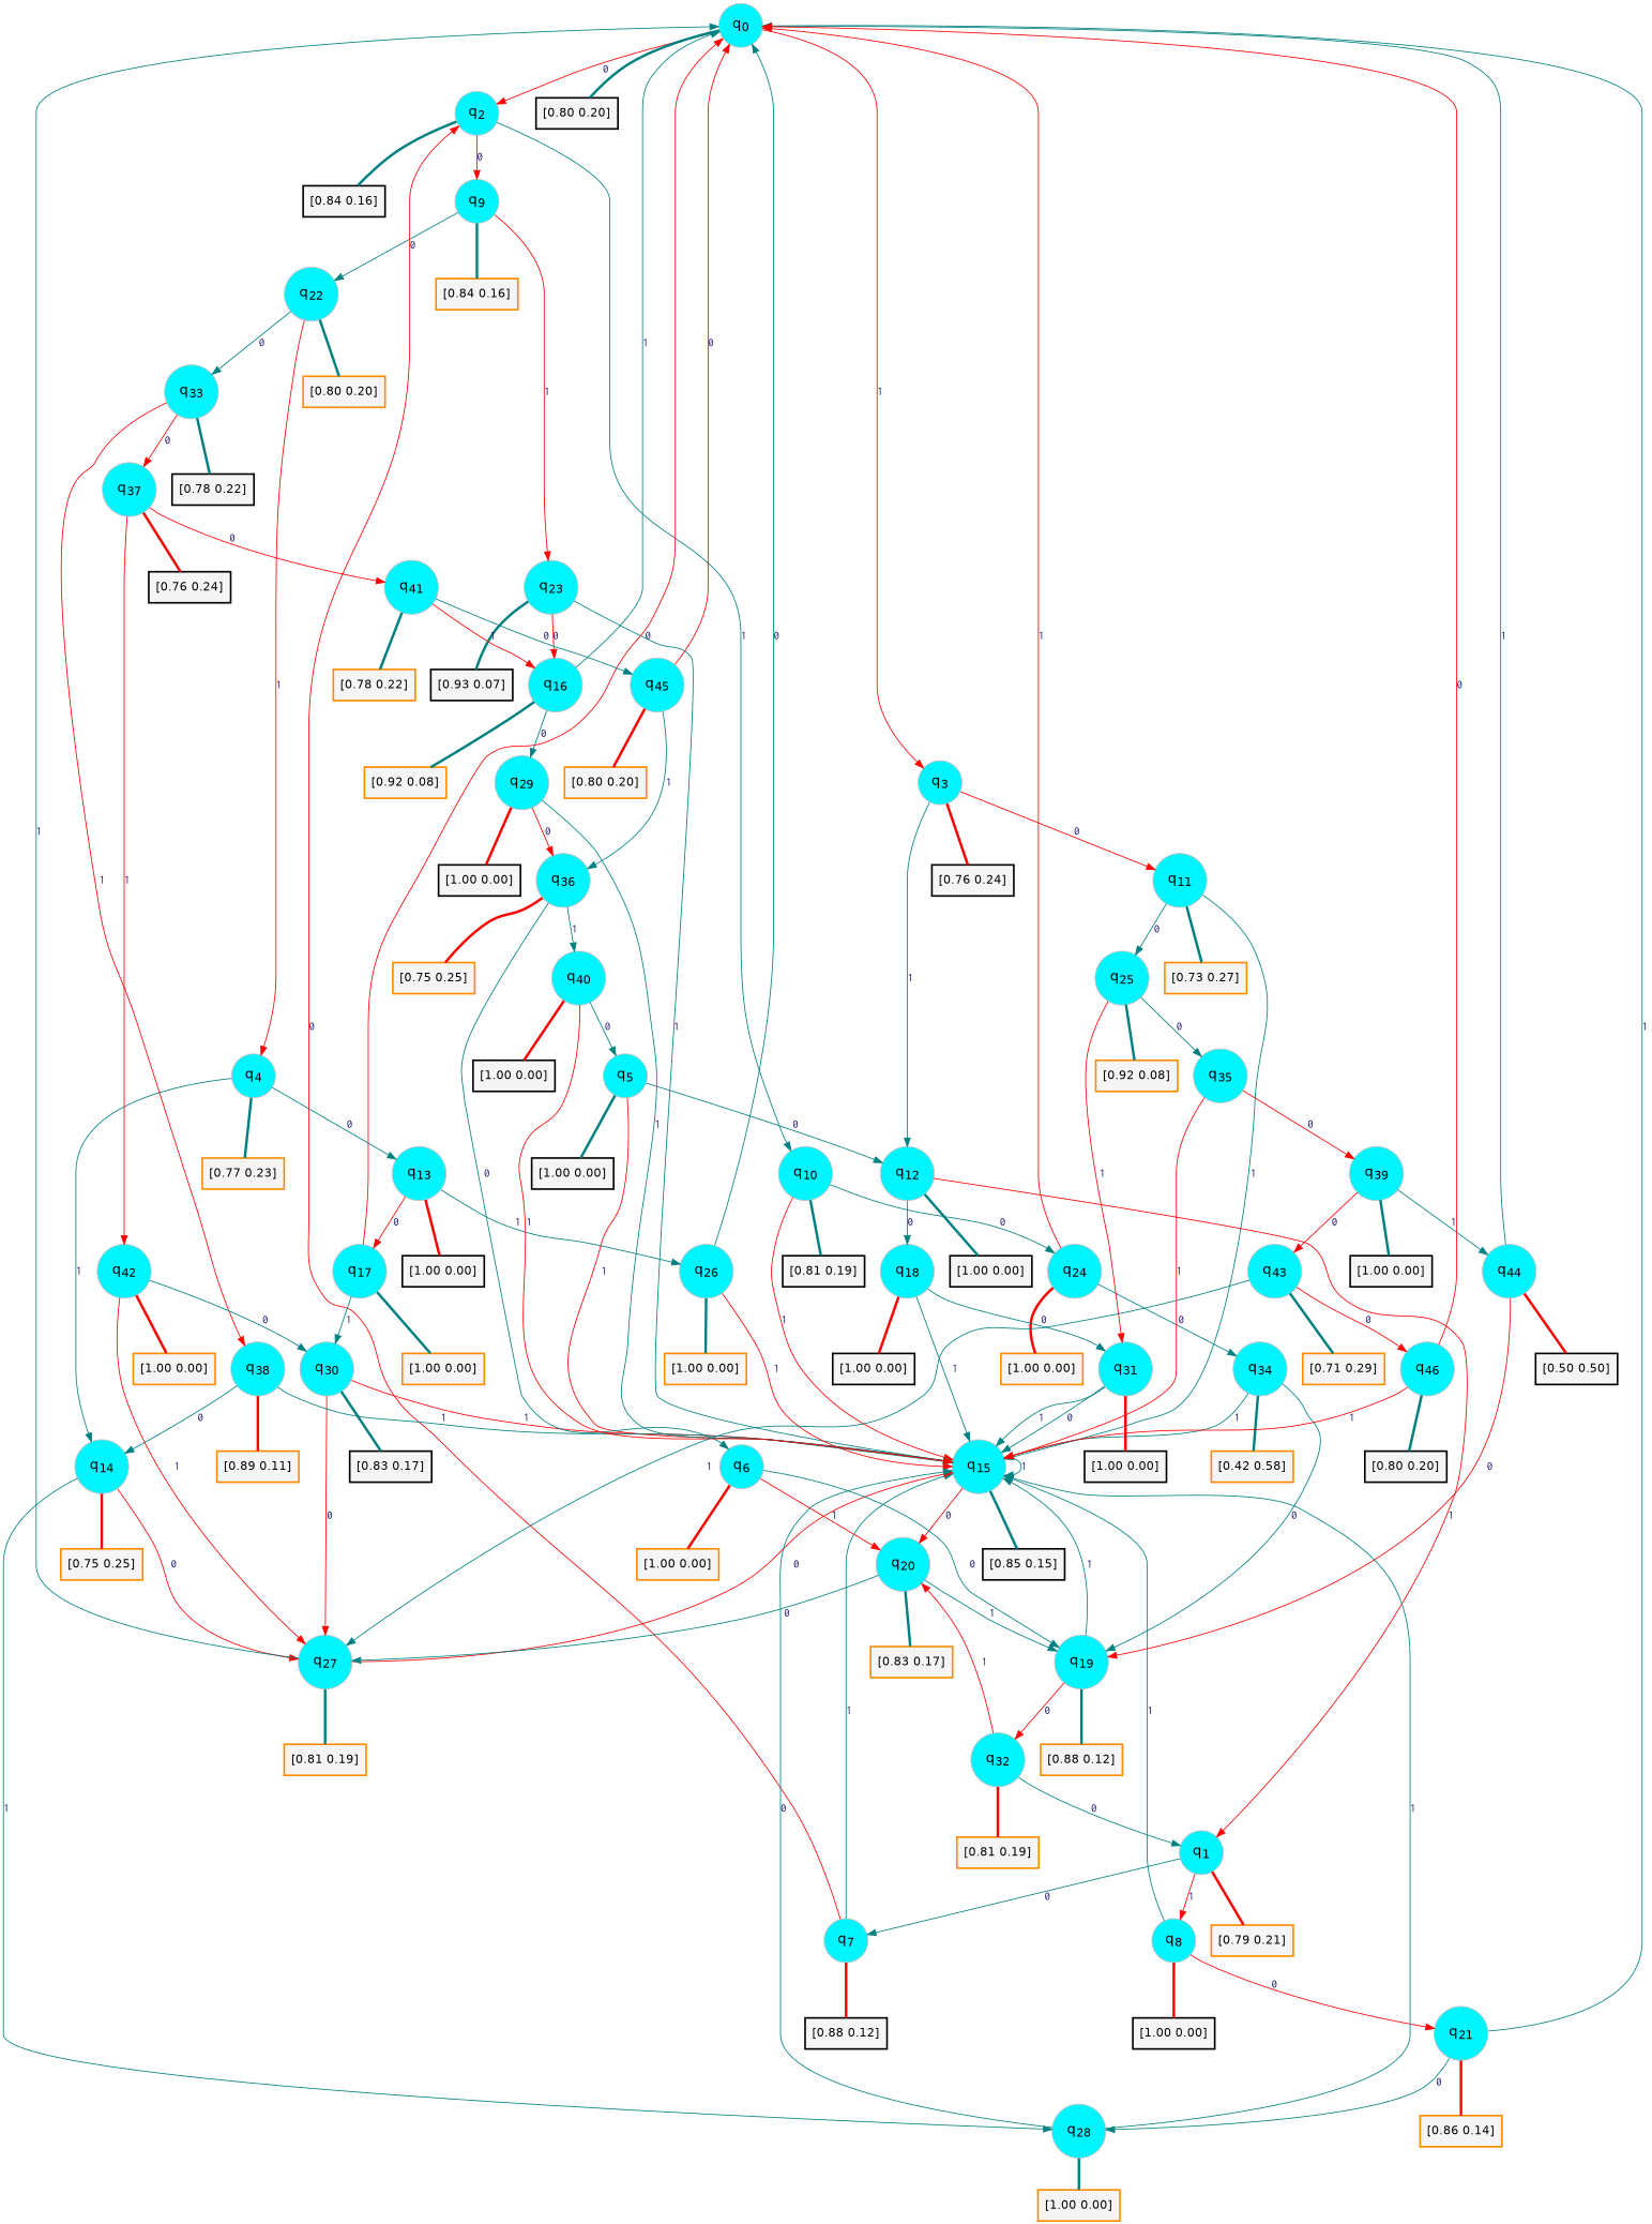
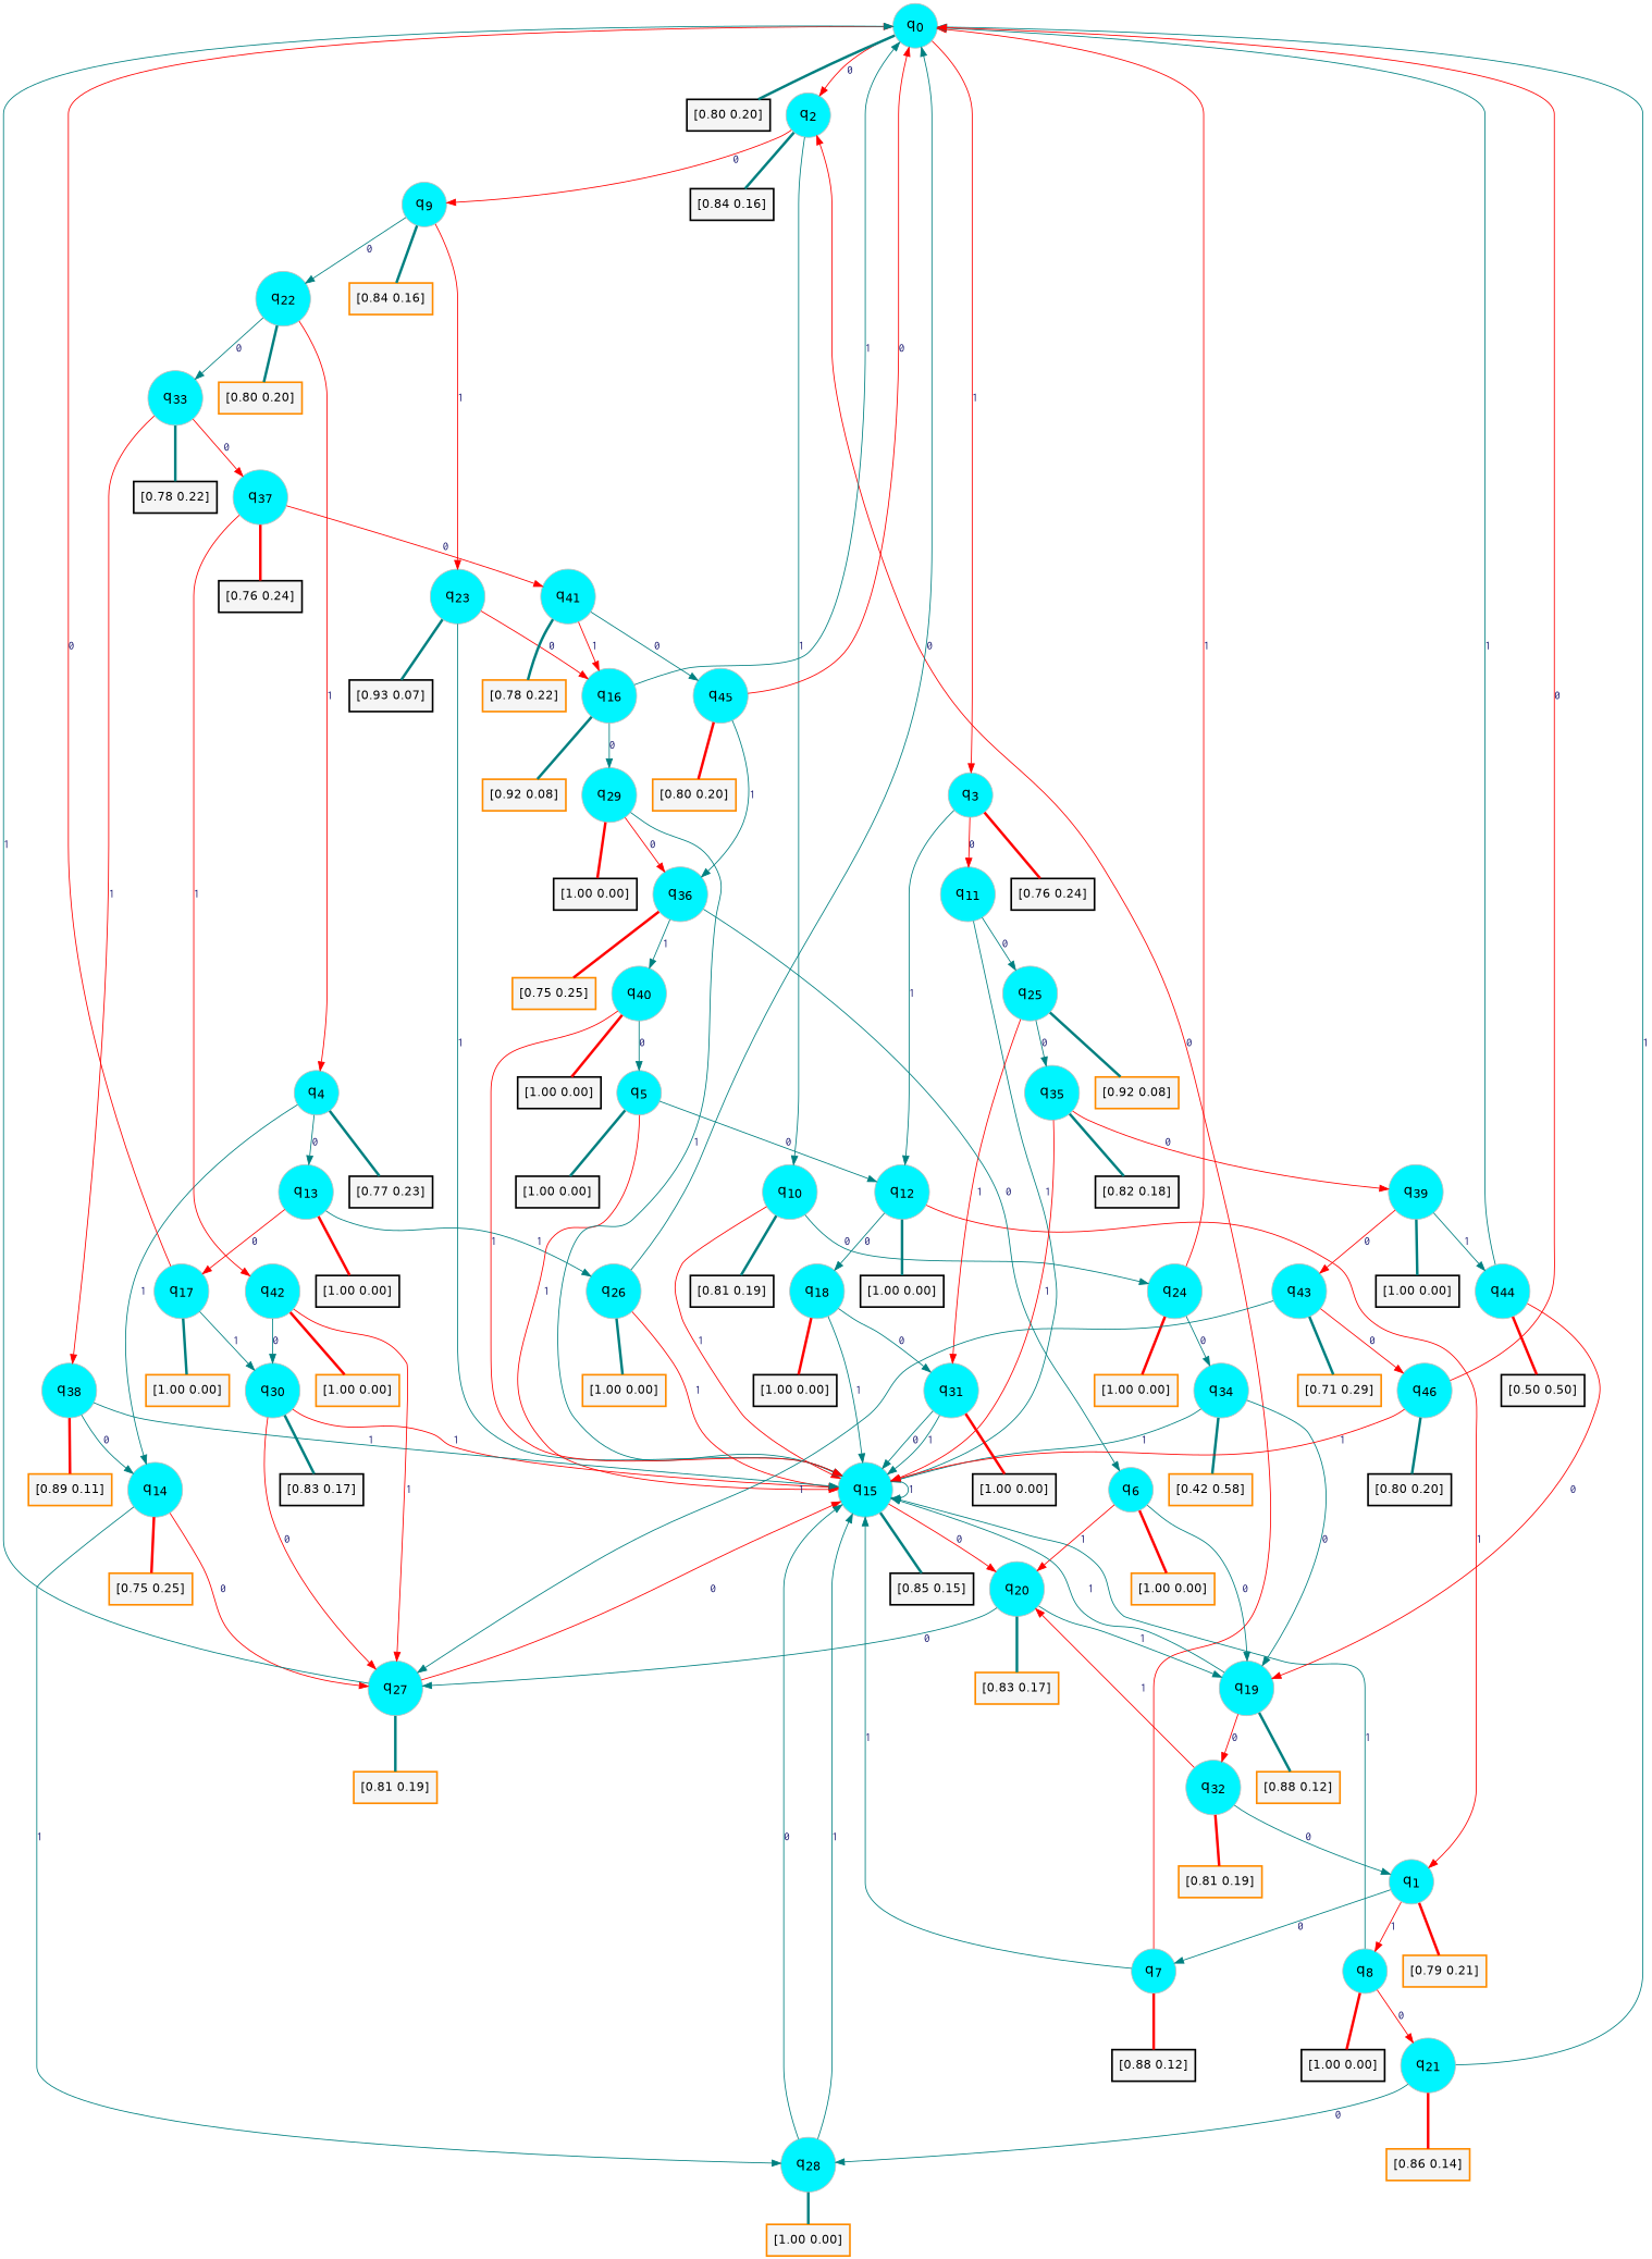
  digraph {
    rankdir=TD
    node [color=gray fillcolor=turquoise1 fontcolor=black fontname=Helvetica fontsize=16 fontweight=bold shape=circle style=filled]
    edge [arrowsize=1 color=teal fontcolor=midnightblue fontname=courier fontweight=bold penwidth=1 style=solid weight=20]
    n1 [label=<q<SUB>0</SUB>>]
    n2 [label=<q<SUB>2</SUB>>]
    n3 [label=<q<SUB>3</SUB>>]
    n4 [color=black fillcolor=whitesmoke fontsize=14 label="[0.80 0.20]" penwidth=2 shape=box]
    n5 [label=<q<SUB>9</SUB>>]
    n6 [label=<q<SUB>10</SUB>>]
    n7 [color=black fillcolor=whitesmoke fontsize=14 label="[0.84 0.16]" penwidth=2 shape=box]
    n8 [label=<q<SUB>11</SUB>>]
    n9 [label=<q<SUB>12</SUB>>]
    n10 [color=black fillcolor=whitesmoke fontsize=14 label="[0.76 0.24]" penwidth=2 shape=box]
    n11 [label=<q<SUB>1</SUB>>]
    n12 [label=<q<SUB>7</SUB>>]
    n13 [label=<q<SUB>8</SUB>>]
    n14 [color=darkorange fillcolor=whitesmoke fontsize=14 label="[0.79 0.21]" penwidth=2 shape=box]
    n15 [label=<q<SUB>15</SUB>>]
    n16 [color=black fillcolor=whitesmoke fontsize=14 label="[0.88 0.12]" penwidth=2 shape=box]
    n17 [label=<q<SUB>21</SUB>>]
    n18 [color=black fillcolor=whitesmoke fontsize=14 label="[1.00 0.00]" penwidth=2 shape=box]
    n19 [label=<q<SUB>22</SUB>>]
    n20 [label=<q<SUB>23</SUB>>]
    n21 [color=darkorange fillcolor=whitesmoke fontsize=14 label="[0.84 0.16]" penwidth=2 shape=box]
    n22 [label=<q<SUB>24</SUB>>]
    n23 [color=black fillcolor=whitesmoke fontsize=14 label="[0.81 0.19]" penwidth=2 shape=box]
    n24 [label=<q<SUB>25</SUB>>]
-   n25 [color=darkorange fillcolor=whitesmoke fontsize=14 label="[0.73 0.27]" penwidth=2 shape=box]
    n26 [label=<q<SUB>18</SUB>>]
    n27 [color=black fillcolor=whitesmoke fontsize=14 label="[1.00 0.00]" penwidth=2 shape=box]
    n28 [label=<q<SUB>4</SUB>>]
    n29 [label=<q<SUB>13</SUB>>]
    n30 [label=<q<SUB>14</SUB>>]
-   n31 [color=darkorange fillcolor=whitesmoke fontsize=14 label="[0.77 0.23]" penwidth=2 shape=box]
+   n31 [color=black fillcolor=whitesmoke fontsize=14 label="[0.77 0.23]" penwidth=2 shape=box]
    n32 [label=<q<SUB>17</SUB>>]
    n33 [label=<q<SUB>26</SUB>>]
    n34 [color=black fillcolor=whitesmoke fontsize=14 label="[1.00 0.00]" penwidth=2 shape=box]
    n35 [label=<q<SUB>27</SUB>>]
    n36 [label=<q<SUB>28</SUB>>]
    n37 [color=darkorange fillcolor=whitesmoke fontsize=14 label="[0.75 0.25]" penwidth=2 shape=box]
    n38 [label=<q<SUB>5</SUB>>]
    n39 [color=black fillcolor=whitesmoke fontsize=14 label="[1.00 0.00]" penwidth=2 shape=box]
    n40 [label=<q<SUB>20</SUB>>]
    n41 [color=black fillcolor=whitesmoke fontsize=14 label="[0.85 0.15]" penwidth=2 shape=box]
    n42 [label=<q<SUB>6</SUB>>]
    n43 [label=<q<SUB>19</SUB>>]
    n44 [color=darkorange fillcolor=whitesmoke fontsize=14 label="[1.00 0.00]" penwidth=2 shape=box]
    n45 [label=<q<SUB>32</SUB>>]
    n46 [color=darkorange fillcolor=whitesmoke fontsize=14 label="[0.88 0.12]" penwidth=2 shape=box]
    n47 [color=darkorange fillcolor=whitesmoke fontsize=14 label="[0.83 0.17]" penwidth=2 shape=box]
    n48 [color=darkorange fillcolor=whitesmoke fontsize=14 label="[0.86 0.14]" penwidth=2 shape=box]
    n49 [label=<q<SUB>33</SUB>>]
    n50 [color=darkorange fillcolor=whitesmoke fontsize=14 label="[0.80 0.20]" penwidth=2 shape=box]
    n51 [label=<q<SUB>16</SUB>>]
    n52 [color=black fillcolor=whitesmoke fontsize=14 label="[0.93 0.07]" penwidth=2 shape=box]
    n53 [label=<q<SUB>34</SUB>>]
    n54 [color=darkorange fillcolor=whitesmoke fontsize=14 label="[1.00 0.00]" penwidth=2 shape=box]
    n55 [label=<q<SUB>31</SUB>>]
    n56 [label=<q<SUB>35</SUB>>]
    n57 [color=darkorange fillcolor=whitesmoke fontsize=14 label="[0.92 0.08]" penwidth=2 shape=box]
    n58 [color=black fillcolor=whitesmoke fontsize=14 label="[1.00 0.00]" penwidth=2 shape=box]
    n59 [label=<q<SUB>30</SUB>>]
    n60 [color=darkorange fillcolor=whitesmoke fontsize=14 label="[1.00 0.00]" penwidth=2 shape=box]
    n61 [color=darkorange fillcolor=whitesmoke fontsize=14 label="[1.00 0.00]" penwidth=2 shape=box]
    n62 [color=darkorange fillcolor=whitesmoke fontsize=14 label="[0.81 0.19]" penwidth=2 shape=box]
    n63 [color=darkorange fillcolor=whitesmoke fontsize=14 label="[1.00 0.00]" penwidth=2 shape=box]
    n64 [label=<q<SUB>29</SUB>>]
    n65 [color=darkorange fillcolor=whitesmoke fontsize=14 label="[0.92 0.08]" penwidth=2 shape=box]
    n66 [label=<q<SUB>36</SUB>>]
    n67 [color=black fillcolor=whitesmoke fontsize=14 label="[1.00 0.00]" penwidth=2 shape=box]
    n68 [color=black fillcolor=whitesmoke fontsize=14 label="[0.83 0.17]" penwidth=2 shape=box]
    n69 [color=black fillcolor=whitesmoke fontsize=14 label="[1.00 0.00]" penwidth=2 shape=box]
    n70 [color=darkorange fillcolor=whitesmoke fontsize=14 label="[0.81 0.19]" penwidth=2 shape=box]
    n71 [label=<q<SUB>37</SUB>>]
    n72 [label=<q<SUB>38</SUB>>]
    n73 [color=black fillcolor=whitesmoke fontsize=14 label="[0.78 0.22]" penwidth=2 shape=box]
    n74 [color=darkorange fillcolor=whitesmoke fontsize=14 label="[0.42 0.58]" penwidth=2 shape=box]
    n75 [label=<q<SUB>39</SUB>>]
+   n76 [color=black fillcolor=whitesmoke fontsize=14 label="[0.82 0.18]" penwidth=2 shape=box]
    n77 [label=<q<SUB>40</SUB>>]
    n78 [color=darkorange fillcolor=whitesmoke fontsize=14 label="[0.75 0.25]" penwidth=2 shape=box]
    n79 [label=<q<SUB>41</SUB>>]
    n80 [label=<q<SUB>42</SUB>>]
    n81 [color=black fillcolor=whitesmoke fontsize=14 label="[0.76 0.24]" penwidth=2 shape=box]
    n82 [color=darkorange fillcolor=whitesmoke fontsize=14 label="[0.89 0.11]" penwidth=2 shape=box]
    n83 [label=<q<SUB>43</SUB>>]
    n84 [label=<q<SUB>44</SUB>>]
    n85 [color=black fillcolor=whitesmoke fontsize=14 label="[1.00 0.00]" penwidth=2 shape=box]
    n86 [color=black fillcolor=whitesmoke fontsize=14 label="[1.00 0.00]" penwidth=2 shape=box]
    n87 [label=<q<SUB>45</SUB>>]
    n88 [color=darkorange fillcolor=whitesmoke fontsize=14 label="[0.78 0.22]" penwidth=2 shape=box]
    n89 [color=darkorange fillcolor=whitesmoke fontsize=14 label="[1.00 0.00]" penwidth=2 shape=box]
    n90 [label=<q<SUB>46</SUB>>]
    n91 [color=darkorange fillcolor=whitesmoke fontsize=14 label="[0.71 0.29]" penwidth=2 shape=box]
    n92 [color=black fillcolor=whitesmoke fontsize=14 label="[0.50 0.50]" penwidth=2 shape=box]
    n93 [color=darkorange fillcolor=whitesmoke fontsize=14 label="[0.80 0.20]" penwidth=2 shape=box]
    n94 [color=black fillcolor=whitesmoke fontsize=14 label="[0.80 0.20]" penwidth=2 shape=box]
    n1 -> n2 [color=red label=0]
    n1 -> n3 [color=red label=1]
    n1 -> n4 [arrowhead=none penwidth=3]
    n2 -> n5 [color=red label=0]
    n2 -> n6 [label=1]
    n2 -> n7 [arrowhead=none penwidth=3]
    n3 -> n8 [color=red label=0]
    n3 -> n9 [label=1]
    n3 -> n10 [arrowhead=none color=red penwidth=3]
    n5 -> n19 [label=0]
    n5 -> n20 [color=red label=1]
    n5 -> n21 [arrowhead=none penwidth=3]
    n6 -> n15 [color=red label=1]
    n6 -> n22 [label=0]
    n6 -> n23 [arrowhead=none penwidth=3]
    n8 -> n15 [label=1]
    n8 -> n24 [label=0]
-   n8 -> n25 [arrowhead=none penwidth=3]
    n9 -> n11 [color=red label=1]
    n9 -> n26 [label=0]
    n9 -> n27 [arrowhead=none penwidth=3]
    n11 -> n12 [label=0]
    n11 -> n13 [color=red label=1]
    n11 -> n14 [arrowhead=none color=red penwidth=3]
    n12 -> n2 [color=red label=0]
    n12 -> n15 [label=1]
    n12 -> n16 [arrowhead=none color=red penwidth=3]
    n13 -> n15 [label=1]
    n13 -> n17 [color=red label=0]
    n13 -> n18 [arrowhead=none color=red penwidth=3]
    n15 -> n15 [label=1]
    n15 -> n40 [color=red label=0]
    n15 -> n41 [arrowhead=none penwidth=3]
    n17 -> n1 [label=1]
    n17 -> n36 [label=0]
    n17 -> n48 [arrowhead=none color=red penwidth=3]
    n19 -> n28 [color=red label=1]
    n19 -> n49 [label=0]
    n19 -> n50 [arrowhead=none penwidth=3]
    n20 -> n15 [label=1]
    n20 -> n51 [color=red label=0]
    n20 -> n52 [arrowhead=none penwidth=3]
    n22 -> n1 [color=red label=1]
    n22 -> n53 [label=0]
    n22 -> n54 [arrowhead=none color=red penwidth=3]
    n24 -> n55 [color=red label=1]
    n24 -> n56 [label=0]
    n24 -> n57 [arrowhead=none penwidth=3]
    n26 -> n15 [label=1]
    n26 -> n55 [label=0]
    n26 -> n58 [arrowhead=none color=red penwidth=3]
    n28 -> n29 [label=0]
    n28 -> n30 [label=1]
    n28 -> n31 [arrowhead=none penwidth=3]
    n29 -> n32 [color=red label=0]
    n29 -> n33 [label=1]
    n29 -> n34 [arrowhead=none color=red penwidth=3]
    n30 -> n35 [color=red label=0]
    n30 -> n36 [label=1]
    n30 -> n37 [arrowhead=none color=red penwidth=3]
    n32 -> n1 [color=red label=0]
    n32 -> n59 [label=1]
    n32 -> n60 [arrowhead=none penwidth=3]
    n33 -> n1 [label=0]
    n33 -> n15 [color=red label=1]
    n33 -> n61 [arrowhead=none penwidth=3]
    n35 -> n1 [label=1]
    n35 -> n15 [color=red label=0]
    n35 -> n62 [arrowhead=none penwidth=3]
    n36 -> n15 [label=0]
    n36 -> n15 [label=1]
    n36 -> n63 [arrowhead=none penwidth=3]
    n38 -> n9 [label=0]
    n38 -> n15 [color=red label=1]
    n38 -> n39 [arrowhead=none penwidth=3]
    n40 -> n35 [label=0]
    n40 -> n43 [label=1]
    n40 -> n47 [arrowhead=none penwidth=3]
    n42 -> n40 [color=red label=1]
    n42 -> n43 [label=0]
    n42 -> n44 [arrowhead=none color=red penwidth=3]
    n43 -> n15 [label=1]
    n43 -> n45 [color=red label=0]
    n43 -> n46 [arrowhead=none penwidth=3]
    n45 -> n11 [label=0]
    n45 -> n40 [color=red label=1]
    n45 -> n70 [arrowhead=none color=red penwidth=3]
    n49 -> n71 [color=red label=0]
    n49 -> n72 [color=red label=1]
    n49 -> n73 [arrowhead=none penwidth=3]
    n51 -> n1 [label=1]
    n51 -> n64 [label=0]
    n51 -> n65 [arrowhead=none penwidth=3]
    n53 -> n15 [label=1]
    n53 -> n43 [label=0]
    n53 -> n74 [arrowhead=none penwidth=3]
    n55 -> n15 [label=0]
    n55 -> n15 [label=1]
    n55 -> n69 [arrowhead=none color=red penwidth=3]
    n56 -> n15 [color=red label=1]
    n56 -> n75 [color=red label=0]
+   n56 -> n76 [arrowhead=none penwidth=3]
    n59 -> n15 [color=red label=1]
    n59 -> n35 [color=red label=0]
    n59 -> n68 [arrowhead=none penwidth=3]
    n64 -> n15 [label=1]
    n64 -> n66 [color=red label=0]
    n64 -> n67 [arrowhead=none color=red penwidth=3]
    n66 -> n42 [label=0]
    n66 -> n77 [label=1]
    n66 -> n78 [arrowhead=none color=red penwidth=3]
    n71 -> n79 [color=red label=0]
    n71 -> n80 [color=red label=1]
    n71 -> n81 [arrowhead=none color=red penwidth=3]
    n72 -> n15 [label=1]
    n72 -> n30 [label=0]
    n72 -> n82 [arrowhead=none color=red penwidth=3]
    n75 -> n83 [color=red label=0]
    n75 -> n84 [label=1]
    n75 -> n85 [arrowhead=none penwidth=3]
    n77 -> n15 [color=red label=1]
    n77 -> n38 [label=0]
    n77 -> n86 [arrowhead=none color=red penwidth=3]
    n79 -> n51 [color=red label=1]
    n79 -> n87 [label=0]
    n79 -> n88 [arrowhead=none penwidth=3]
    n80 -> n35 [color=red label=1]
    n80 -> n59 [label=0]
    n80 -> n89 [arrowhead=none color=red penwidth=3]
    n83 -> n35 [label=1]
    n83 -> n90 [color=red label=0]
    n83 -> n91 [arrowhead=none penwidth=3]
    n84 -> n1 [label=1]
    n84 -> n43 [color=red label=0]
    n84 -> n92 [arrowhead=none color=red penwidth=3]
    n87 -> n1 [color=red label=0]
    n87 -> n66 [label=1]
    n87 -> n93 [arrowhead=none color=red penwidth=3]
    n90 -> n1 [color=red label=0]
    n90 -> n15 [color=red label=1]
    n90 -> n94 [arrowhead=none penwidth=3]
  }
